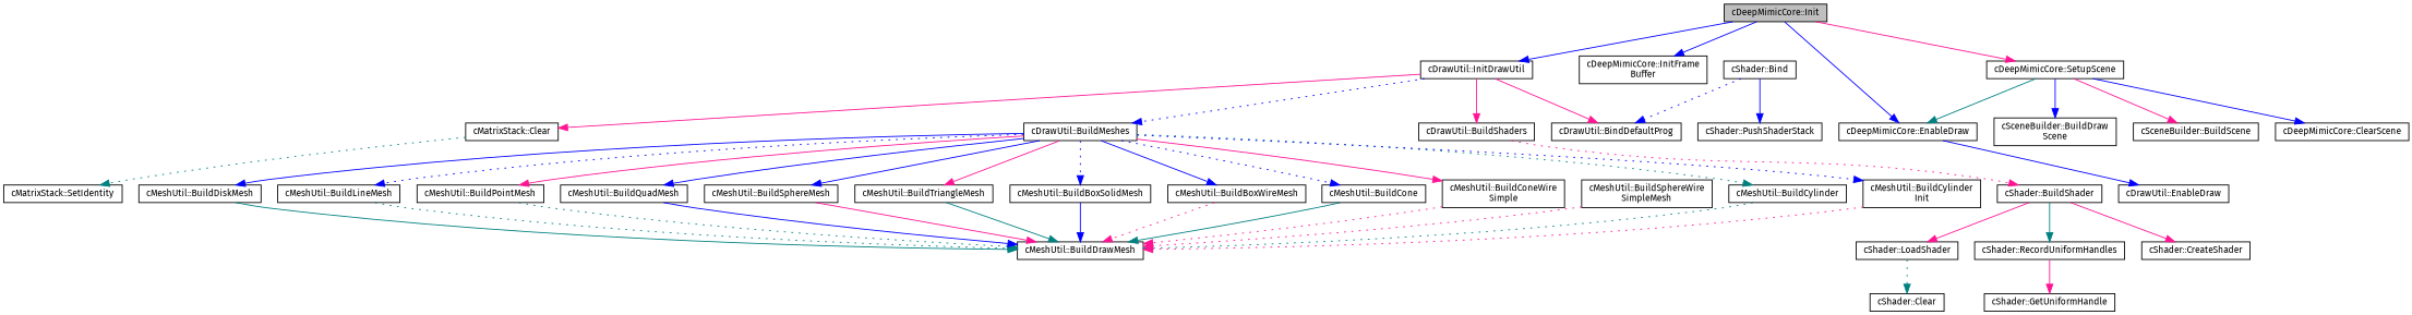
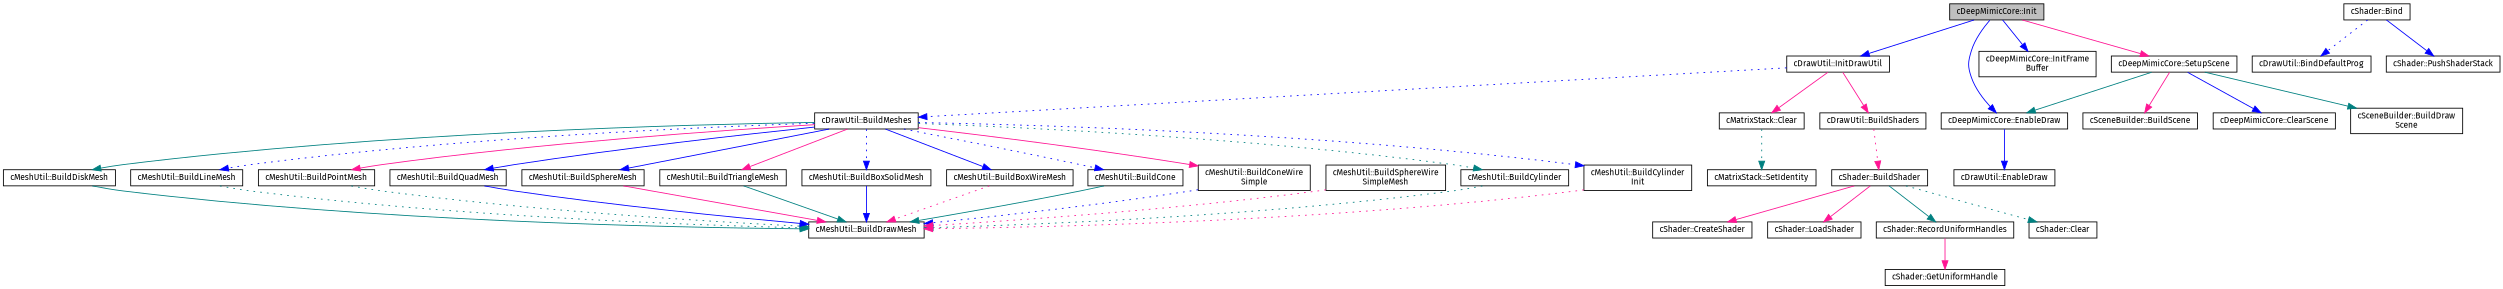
  digraph {
    fontname="Fira Sans"
    rankdir=TB
    node [color=black fillcolor=white fontname="Fira Sans" fontsize=10 shape=record style=filled]
    edge [color=blue fontname="Fira Sans" fontsize=10 labelfontname=Helvetica labelfontsize=10 style=solid]
    n1 [fillcolor=grey75 fontcolor=black height=0.2 label="cDeepMimicCore::Init" width=0.4]
    n2 [height=0.2 label="cDeepMimicCore::EnableDraw" width=0.4]
    n3 [height=0.2 label="cDrawUtil::InitDrawUtil" width=0.4]
    n4 [height=0.2 label="cDeepMimicCore::InitFrame\lBuffer" width=0.4]
    n5 [height=0.2 label="cDeepMimicCore::SetupScene" width=0.4]
    n6 [height=0.2 label="cDrawUtil::EnableDraw" width=0.4]
    n7 [height=0.2 label="cDrawUtil::BindDefaultProg" width=0.4]
    n8 [height=0.2 label="cDrawUtil::BuildMeshes" width=0.4]
    n9 [height=0.2 label="cDrawUtil::BuildShaders" width=0.4]
    n10 [height=0.2 label="cMatrixStack::Clear" width=0.4]
    n11 [height=0.2 label="cSceneBuilder::BuildDraw\lScene" width=0.4]
    n12 [height=0.2 label="cSceneBuilder::BuildScene" width=0.4]
    n13 [height=0.2 label="cDeepMimicCore::ClearScene" width=0.4]
    n14 [height=0.2 label="cMeshUtil::BuildBoxSolidMesh" width=0.4]
    n15 [height=0.2 label="cMeshUtil::BuildBoxWireMesh" width=0.4]
    n16 [height=0.2 label="cMeshUtil::BuildCone" width=0.4]
    n17 [height=0.2 label="cMeshUtil::BuildConeWire\lSimple" width=0.4]
    n18 [height=0.2 label="cMeshUtil::BuildCylinder" width=0.4]
    n19 [height=0.2 label="cMeshUtil::BuildCylinder\lInit" width=0.4]
    n20 [height=0.2 label="cMeshUtil::BuildDiskMesh" width=0.4]
    n21 [height=0.2 label="cMeshUtil::BuildLineMesh" width=0.4]
    n22 [height=0.2 label="cMeshUtil::BuildPointMesh" width=0.4]
    n23 [height=0.2 label="cMeshUtil::BuildQuadMesh" width=0.4]
    n24 [height=0.2 label="cMeshUtil::BuildSphereMesh" width=0.4]
    n25 [height=0.2 label="cMeshUtil::BuildTriangleMesh" width=0.4]
    n26 [height=0.2 label="cShader::BuildShader" width=0.4]
    n27 [height=0.2 label="cMatrixStack::SetIdentity" width=0.4]
    n28 [height=0.2 label="cShader::Bind" width=0.4]
    n29 [height=0.2 label="cShader::PushShaderStack" width=0.4]
    n30 [height=0.2 label="cMeshUtil::BuildDrawMesh" width=0.4]
    n31 [height=0.2 label="cMeshUtil::BuildSphereWire\lSimpleMesh" width=0.4]
    n32 [height=0.2 label="cShader::Clear" width=0.4]
    n33 [height=0.2 label="cShader::CreateShader" width=0.4]
    n34 [height=0.2 label="cShader::LoadShader" width=0.4]
    n35 [height=0.2 label="cShader::RecordUniformHandles" width=0.4]
    n36 [height=0.2 label="cShader::GetUniformHandle" width=0.4]
    n1 -> n2
    n1 -> n3
    n1 -> n4
    n1 -> n5 [color=deeppink]
    n2 -> n6
-   n3 -> n7 [color=deeppink]
    n3 -> n8 [style=dotted]
    n3 -> n9 [color=deeppink]
    n3 -> n10 [color=deeppink]
    n5 -> n2 [color=teal]
-   n5 -> n11
+   n5 -> n11 [color=teal]
    n5 -> n12 [color=deeppink]
    n5 -> n13
    n8 -> n14 [style=dotted]
    n8 -> n15
    n8 -> n16 [style=dotted]
    n8 -> n17 [color=deeppink]
    n8 -> n18 [color=teal style=dotted]
    n8 -> n19 [style=dotted]
-   n8 -> n20
+   n8 -> n20 [color=teal]
    n8 -> n21 [style=dotted]
    n8 -> n22 [color=deeppink]
    n8 -> n23
    n8 -> n24
    n8 -> n25 [color=deeppink]
    n9 -> n26 [color=deeppink style=dotted]
    n10 -> n27 [color=teal style=dotted]
    n14 -> n30
    n15 -> n30 [color=deeppink style=dotted]
    n16 -> n30 [color=teal]
-   n17 -> n30 [color=deeppink style=dotted]
+   n17 -> n30 [style=dotted]
    n18 -> n30 [color=teal style=dotted]
    n19 -> n30 [color=deeppink style=dotted]
    n20 -> n30 [color=teal]
    n21 -> n30 [color=teal style=dotted]
    n22 -> n30 [color=teal style=dotted]
    n23 -> n30
    n24 -> n30 [color=deeppink]
    n25 -> n30 [color=teal]
-   n34 -> n32 [color=teal style=dotted]
+   n26 -> n32 [color=teal style=dotted]
    n26 -> n33 [color=deeppink]
    n26 -> n34 [color=deeppink]
    n26 -> n35 [color=teal]
    n28 -> n7 [style=dotted]
    n28 -> n29
    n31 -> n30 [color=deeppink style=dotted]
    n35 -> n36 [color=deeppink]
  }
